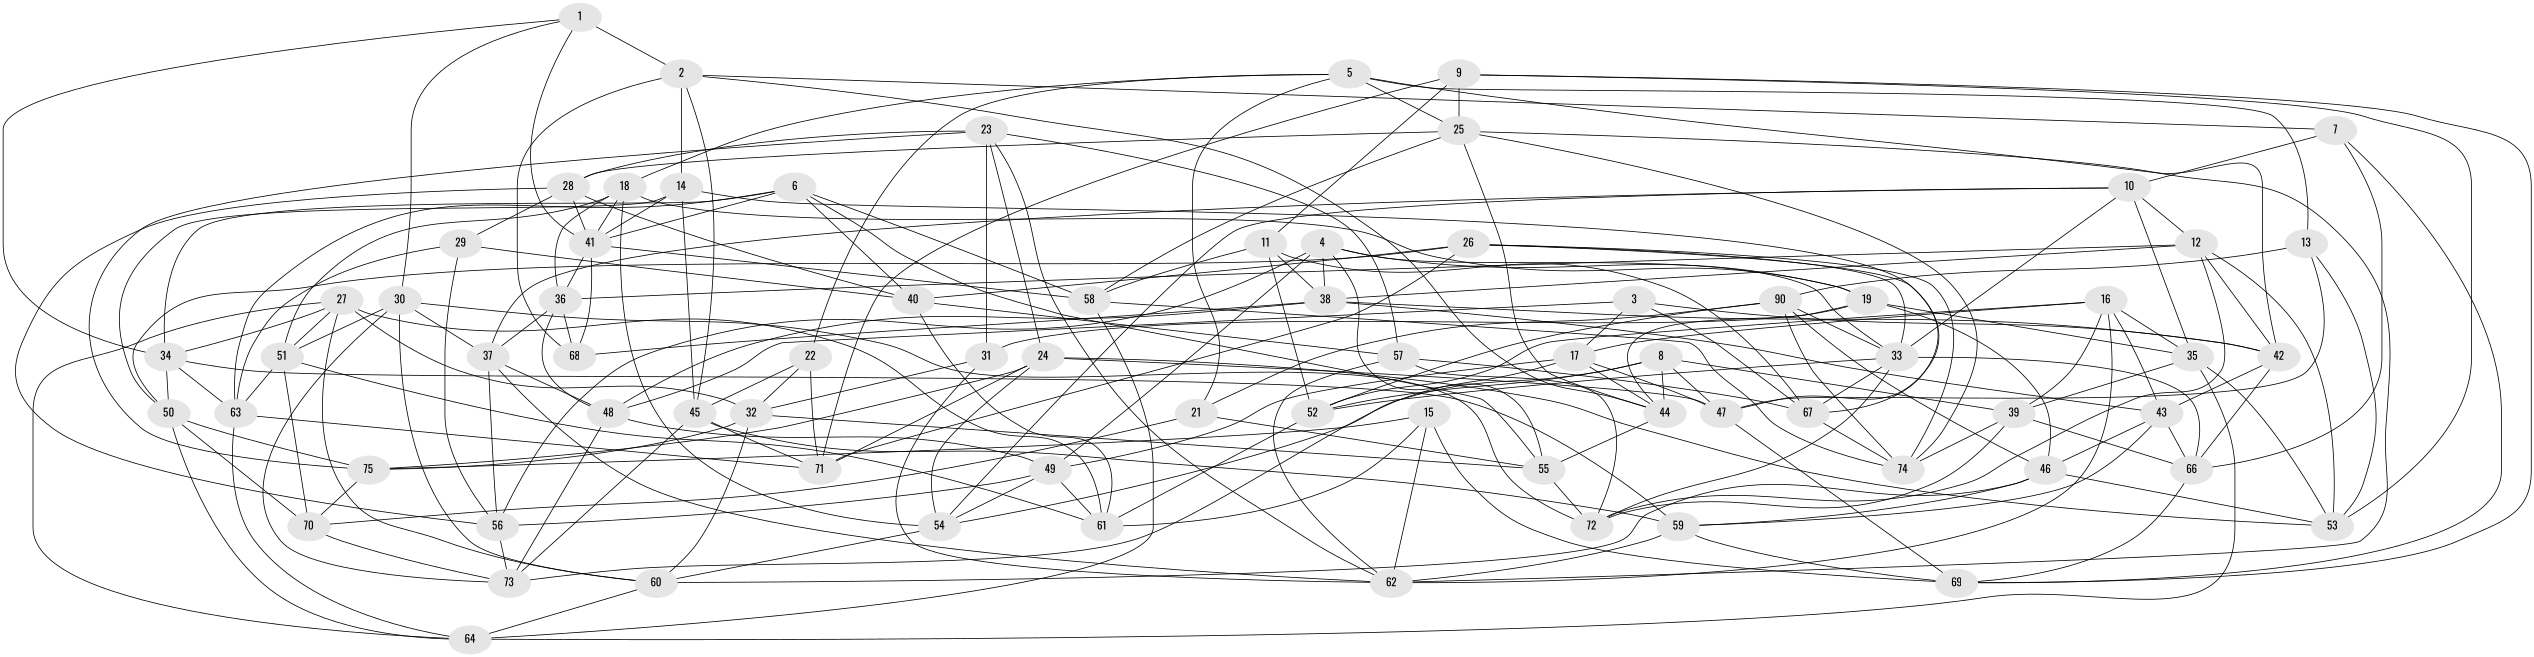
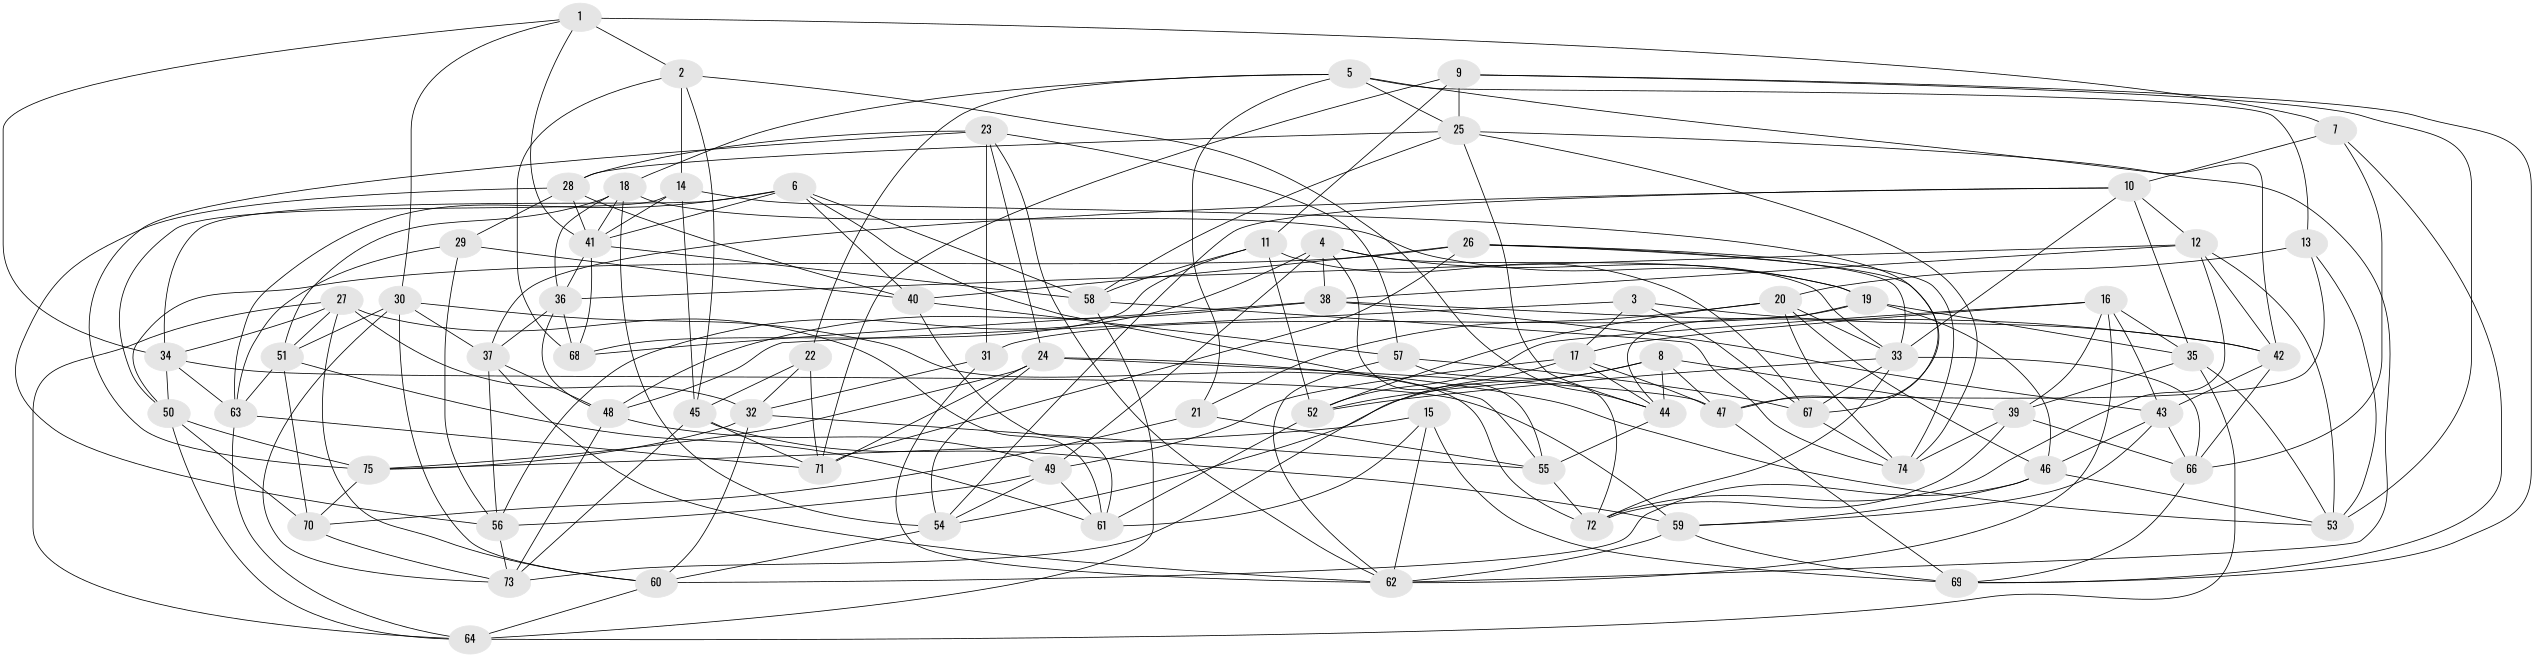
  graph {
    fontname=Oswald
    node [color=gray90 fontname=Oswald style=filled]
    edge [fontname=Oswald weight=1.0]
    1
    2
    7
    30
    34
    41
    14
    44
    45
    68
    10
    66
    69
    37
    72
    73
    51
    60
    63
    50
    59
    58
    36
    47
    55
    71
    3
    17
    42
    48
    67
    49
    43
    74
    4
    19
    33
    38
    56
    35
    31
    46
    52
    54
    61
    5
    13
    18
    21
    22
    25
    53
-   20 [label=90]
+   20
    70
    32
    62
    28
    6
    40
    57
    64
    12
    8
    39
    9
    11
    n67 [label=75]
    15
    16
    23
    24
    29
    26
    27
    1 -- 2 [weight=2.0]
-   2 -- 7
+   1 -- 7
    1 -- 30
    1 -- 34
    1 -- 41
    2 -- 14
    2 -- 44
    2 -- 45
    2 -- 68
    7 -- 10
    7 -- 66
    7 -- 69
    30 -- 37
    30 -- 72
    30 -- 73
    30 -- 51
    30 -- 60
    34 -- 63
    34 -- 50
    34 -- 59
    41 -- 68
    41 -- 58
    41 -- 36
    14 -- 41
    14 -- 45
    14 -- 50
    14 -- 47
    44 -- 55
    45 -- 73
    45 -- 59
    45 -- 71
    10 -- 37
    10 -- 33
    10 -- 35
    10 -- 54
    10 -- 12
    66 -- 69
    37 -- 48
    37 -- 56
    37 -- 62
    51 -- 63
    51 -- 61
    51 -- 70
    60 -- 64
    63 -- 71
    63 -- 64
    50 -- 70
    50 -- 64
    50 -- n67
    59 -- 69
    59 -- 62
    58 -- 74
    58 -- 64
    36 -- 68
    36 -- 37
    36 -- 48
    47 -- 69
    55 -- 72
    3 -- 17
    3 -- 42
    3 -- 48
    3 -- 67
    17 -- 44
    17 -- 73
    17 -- 47
    17 -- 49
    42 -- 66
    42 -- 43
    48 -- 73
    48 -- 49
    67 -- 74
    49 -- 56
    49 -- 54
    49 -- 61
    43 -- 66
    43 -- 59
    43 -- 46
    4 -- 55
    4 -- 49
    4 -- 19
    4 -- 33
    4 -- 38
    4 -- 56
    19 -- 44
    19 -- 35
    19 -- 31
    19 -- 46
    33 -- 66
    33 -- 72
    33 -- 67
    33 -- 52
    38 -- 68
    38 -- 42
    38 -- 48
    38 -- 43
    56 -- 73
    35 -- 53
    35 -- 64
    35 -- 39
    31 -- 32
    31 -- 62
    46 -- 60
    46 -- 59
    46 -- 53
    52 -- 61
    54 -- 60
    5 -- 42
    5 -- 13
    5 -- 18
    5 -- 21
    5 -- 22
    5 -- 25
    13 -- 47
    13 -- 53
    13 -- 20
    18 -- 41
    18 -- 51
    18 -- 36
    18 -- 19
    18 -- 54
    21 -- 55
    21 -- 70
    22 -- 45
    22 -- 71
    22 -- 32
    25 -- 44
    25 -- 58
    25 -- 74
    25 -- 62
    25 -- 28
    20 -- 74
    20 -- 33
    20 -- 46
    20 -- 52
    20 -- 21
    70 -- 73
    32 -- 60
    32 -- 55
    32 -- n67
    28 -- 41
    28 -- 56
    28 -- 40
    28 -- 29
    6 -- 34
    6 -- 41
    6 -- 63
    6 -- 58
    6 -- 55
    6 -- 40
    40 -- 61
    40 -- 57
    57 -- 72
    57 -- 67
    57 -- 62
    12 -- 72
    12 -- 36
    12 -- 42
    12 -- 38
    12 -- 53
    8 -- 44
    8 -- 47
    8 -- 52
    8 -- 54
    8 -- 39
    39 -- 66
    39 -- 72
    39 -- 74
    9 -- 69
    9 -- 71
    9 -- 25
    9 -- 53
    9 -- 11
-   11 -- 38
+   11 -- 68
    11 -- 58
    11 -- 67 [weight=2.0]
    11 -- 52
    n67 -- 70
    15 -- 69
    15 -- 61
    15 -- 62
    15 -- n67
    16 -- 17
    16 -- 43
    16 -- 35
    16 -- 52
    16 -- 62
    16 -- 39
    23 -- 31
    23 -- 62
    23 -- 28
    23 -- 57
    23 -- n67
    23 -- 24
    24 -- 47
    24 -- 71
    24 -- 54
    24 -- 53
    24 -- n67
    29 -- 63
    29 -- 56
    29 -- 40
    26 -- 50
    26 -- 71
    26 -- 67
    26 -- 74
    26 -- 33
    26 -- 40
    27 -- 34
    27 -- 51
    27 -- 60
    27 -- 61
    27 -- 32
    27 -- 64
  }
